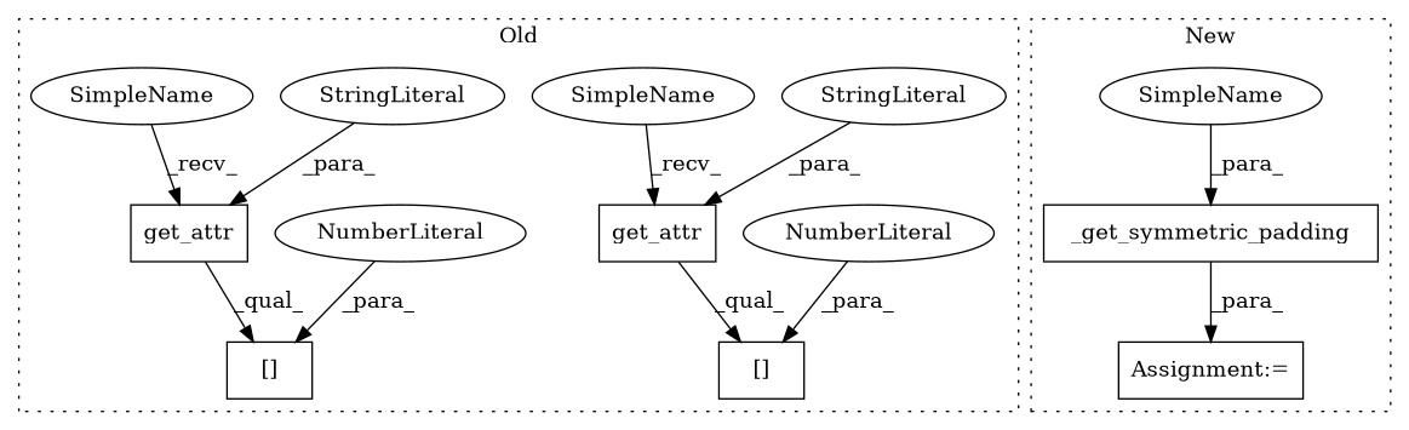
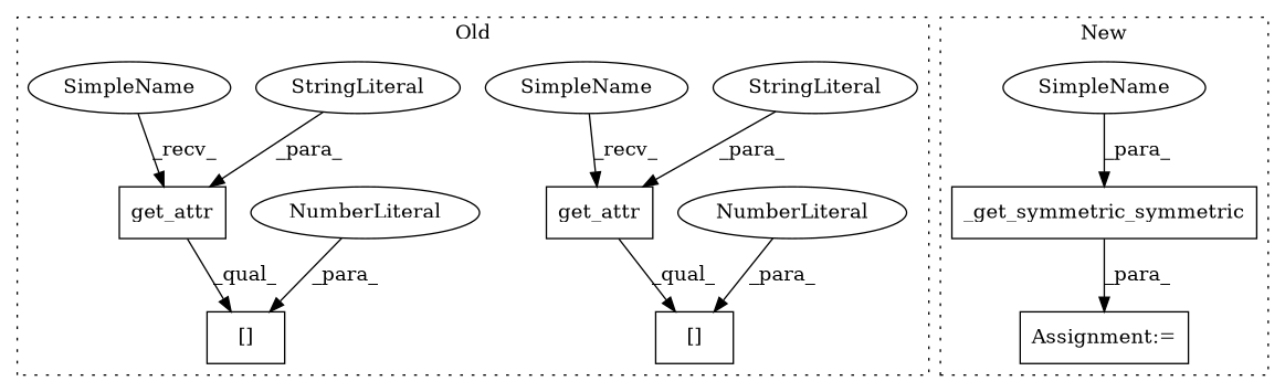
  digraph {
    node [a=32 l=7 shape=ellipse]
    n1 [l="9,1" label=get_attr s="8089,8104" shape=box]
    n2 [a=2 l="25,1" label="[]" s="8081,8107" shape=box]
    n3 [a=34 l=1 label=NumberLiteral s=8106]
    n4 [a=45 l=6 label=StringLiteral s=8098]
    n5 [l="9,1" label=get_attr s="8130,8145" shape=box]
    n6 [a=2 l="25,1" label="[]" s="8122,8148" shape=box]
    n7 [a=34 l=1 label=NumberLiteral s=8147]
    n8 [a=45 l=6 label=StringLiteral s=8139]
    n9 [a=42 label=SimpleName s=8122]
    n10 [a=42 label=SimpleName s=8081]
-   n11 [l="23,1" label=_get_symmetric_padding s="8494,8524" shape=box]
+   n11 [l="23,1" label=_get_symmetric_symmetric s="8494,8524" shape=box]
    n12 [a=7 l=2 label="Assignment:=" s=8487 shape=box]
    n13 [a=42 label=SimpleName s=8517]
    subgraph cluster_1 {
      label=Old
      style=dotted
      n1
      n2
      n3
      n4
      n5
      n6
      n7
      n8
      n9
      n10
    }
    subgraph cluster_2 {
      label=New
      style=dotted
      n11
      n12
      n13
    }
    n1 -> n2 [label=_qual_]
    n3 -> n2 [label=_para_]
    n4 -> n1 [label=_para_]
    n5 -> n6 [label=_qual_]
    n7 -> n6 [label=_para_]
    n8 -> n5 [label=_para_]
    n9 -> n5 [label=_recv_]
    n10 -> n1 [label=_recv_]
    n11 -> n12 [label=_para_]
    n13 -> n11 [label=_para_]
  }
